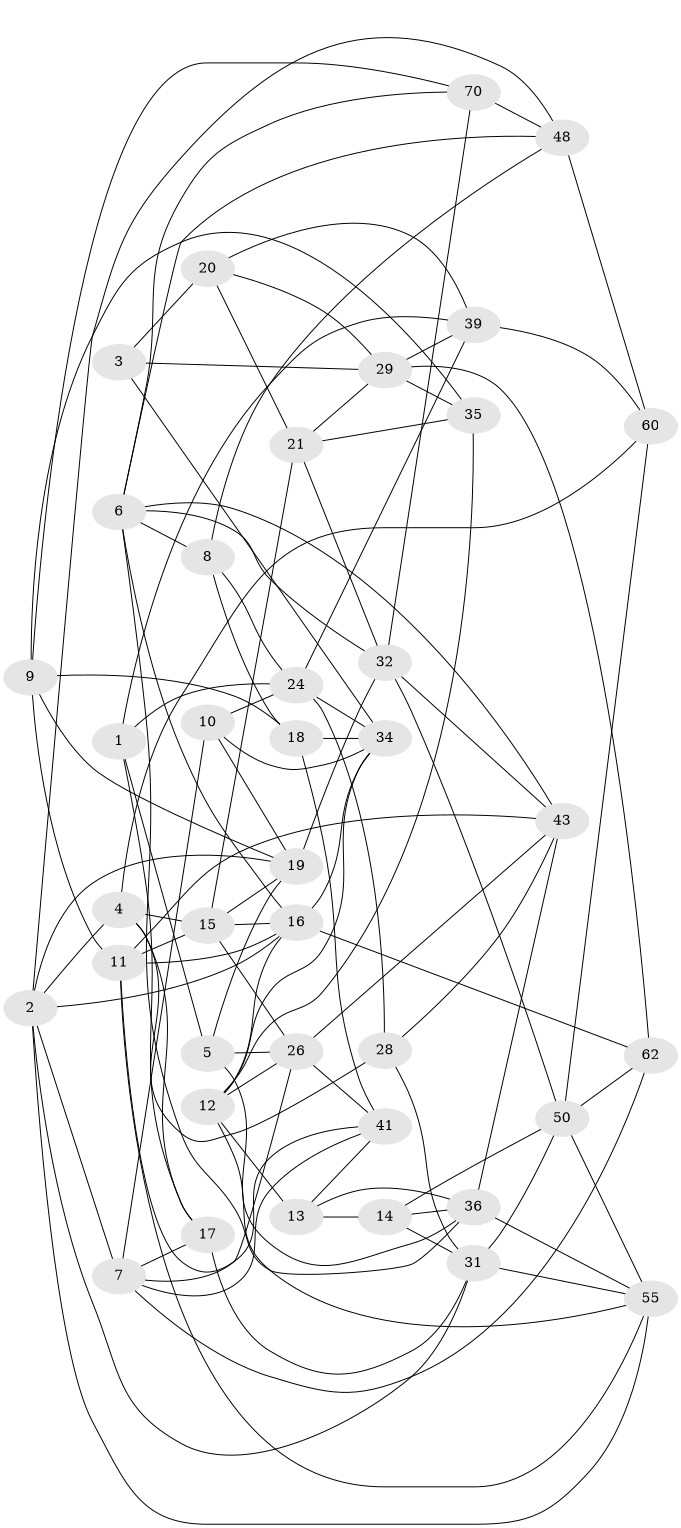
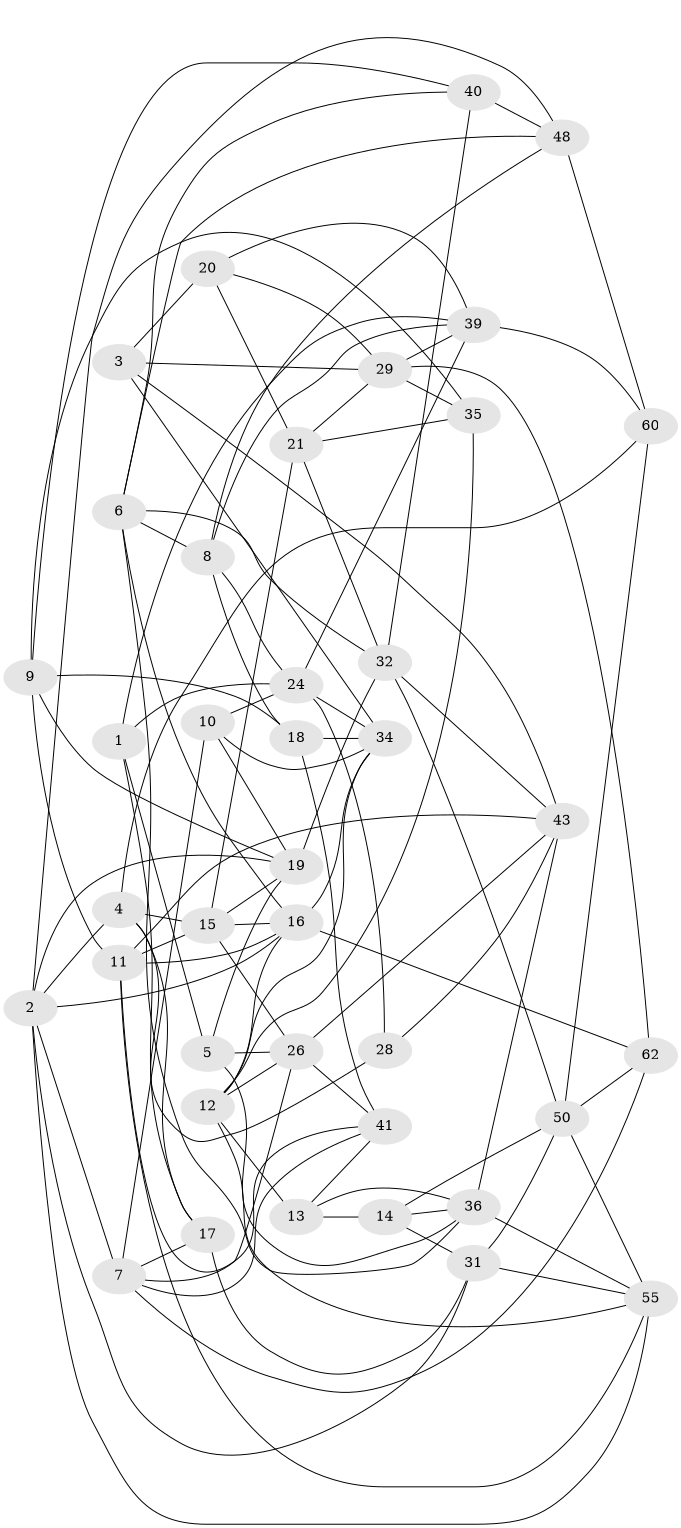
  graph {
    rankdir=LR
    node [color=gray90 style=filled]
    1
    5
    17
    24 [super="+30"]
    39 [super="+53"]
    19 [super="+27"]
    26 [super="+51"]
    36 [super="+46"]
    31 [super="+47"]
    34 [super="+38"]
    28
    60
    2 [super="+37"]
    4 [super="+49"]
    16 [super="+22"]
    48 [super="+52"]
    55 [super="+61"]
    7 [super="+56"]
    15 [super="+33"]
    62
    32 [super="+45"]
    50 [super="+65"]
    3
    20
    29 [super="+54"]
    43 [super="+57"]
    21
    35
    10
    41 [super="+42"]
    6 [super="+23"]
    8 [super="+59"]
-   40 [label=70]
+   40
    18 [super="+63"]
    13 [super="+25"]
    14
    9 [super="+64"]
    11 [super="+44"]
    12 [super="+58"]
    1 -- 5
    1 -- 17
    1 -- 24
    1 -- 39
    5 -- 19
    5 -- 26
    5 -- 36
    17 -- 31
    24 -- 39
    24 -- 34
    24 -- 28
    39 -- 60
    19 -- 32
    26 -- 43
    26 -- 41
    36 -- 55
    36 -- 43
    31 -- 55
    31 -- 50
-   28 -- 31
    28 -- 43
    2 -- 19
    2 -- 31
    2 -- 4
    2 -- 16
    2 -- 48
    2 -- 55
    2 -- 7
    4 -- 17
    4 -- 28
    4 -- 60
    4 -- 15
    16 -- 34
    16 -- 62
    48 -- 60
    7 -- 17
    7 -- 26
    7 -- 62
    7 -- 10
    7 -- 41
    15 -- 19
    15 -- 26
    15 -- 16
    15 -- 21
    32 -- 50
    32 -- 43
    32 -- 40
    50 -- 60
    50 -- 55
    50 -- 62
    3 -- 34
    3 -- 20
    3 -- 29
-   6 -- 43
+   3 -- 43
    20 -- 39
    20 -- 29
    20 -- 21
    29 -- 39
    29 -- 62
    29 -- 35
    21 -- 32
    21 -- 29
    21 -- 35
    10 -- 24
    10 -- 19
    10 -- 34
    6 -- 36
    6 -- 16
    6 -- 48
    6 -- 32
    6 -- 8
    6 -- 40
    8 -- 24
+   8 -- 39
    8 -- 48
    8 -- 18 [weight=2]
    40 -- 48
    18 -- 34
    18 -- 41
    13 -- 36
    13 -- 41 [weight=2]
    13 -- 14
    14 -- 36
    14 -- 31
    14 -- 50
    9 -- 19
    9 -- 35
    9 -- 40
    9 -- 18 [weight=2]
    9 -- 11
    11 -- 16
    11 -- 55
    11 -- 15
    11 -- 43
    11 -- 41
    12 -- 26
    12 -- 34
    12 -- 16
    12 -- 55
    12 -- 35
    12 -- 13
  }
